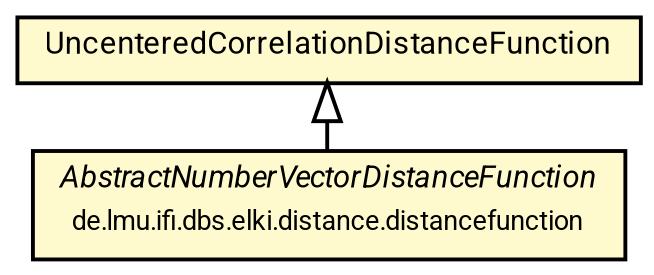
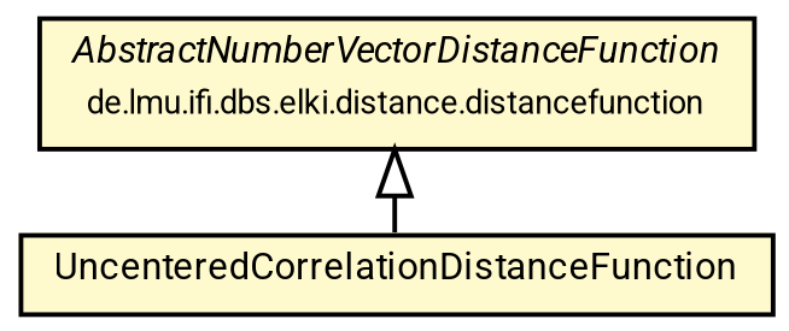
  digraph {
    nodesep=0.15
    rankdir=TB
    ranksep=0.25
    node [fontcolor=black fontname=Roboto fontsize=8 margin=0 shape=plaintext]
    n1 [height=0 label=<<table title="de.lmu.ifi.dbs.elki.distance.distancefunction.correlation.UncenteredCorrelationDistanceFunction" border="0" cellborder="1" cellspacing="0" cellpadding="2" bgcolor="lemonChiffon" href="UncenteredCorrelationDistanceFunction.html" target="_parent"> 		<tr><td><table border="0" cellspacing="0" cellpadding="1"> 		<tr><td align="center" balign="center"> <font face="Roboto">UncenteredCorrelationDistanceFunction</font> </td></tr> 		</table></td></tr> 		</table>> width=0]
    n2 [height=0 label=<<table title="de.lmu.ifi.dbs.elki.distance.distancefunction.AbstractNumberVectorDistanceFunction" border="0" cellborder="1" cellspacing="0" cellpadding="2" bgcolor="LemonChiffon" href="../AbstractNumberVectorDistanceFunction.html" target="_parent"> 		<tr><td><table border="0" cellspacing="0" cellpadding="1"> 		<tr><td align="center" balign="center"> <font face="Roboto"><i>AbstractNumberVectorDistanceFunction</i></font> </td></tr> 		<tr><td align="center" balign="center"> <font face="Roboto" point-size="7.0">de.lmu.ifi.dbs.elki.distance.distancefunction</font> </td></tr> 		</table></td></tr> 		</table>> width=0]
-   n1 -> n2 [arrowtail=empty color=black dir=back fontname=Roboto fontsize=7 labelfontname=Roboto labelfontsize=7 weight=10]
+   n2 -> n1 [arrowtail=empty color=black dir=back fontname=Roboto fontsize=7 labelfontname=Roboto labelfontsize=7 weight=10]
  }
